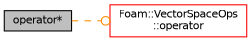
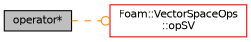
  digraph {
    rankdir=LR
    node [fontname=Helvetica fontsize=10 shape=record]
    n1 [color=black fillcolor=grey75 fontcolor=black height=0.2 label="operator*" style=filled width=0.4]
-   n2 [color=red height=0.2 label="Foam::VectorSpaceOps\l::operator" width=0.4]
+   n2 [color=red height=0.2 label="Foam::VectorSpaceOps\l::opSV" width=0.4]
    n1 -> n2 [color=darkorange fontname=Helvetica fontsize=10 labelfontname=Helvetica labelfontsize=10 style=dashed arrowhead=odot]
  }
